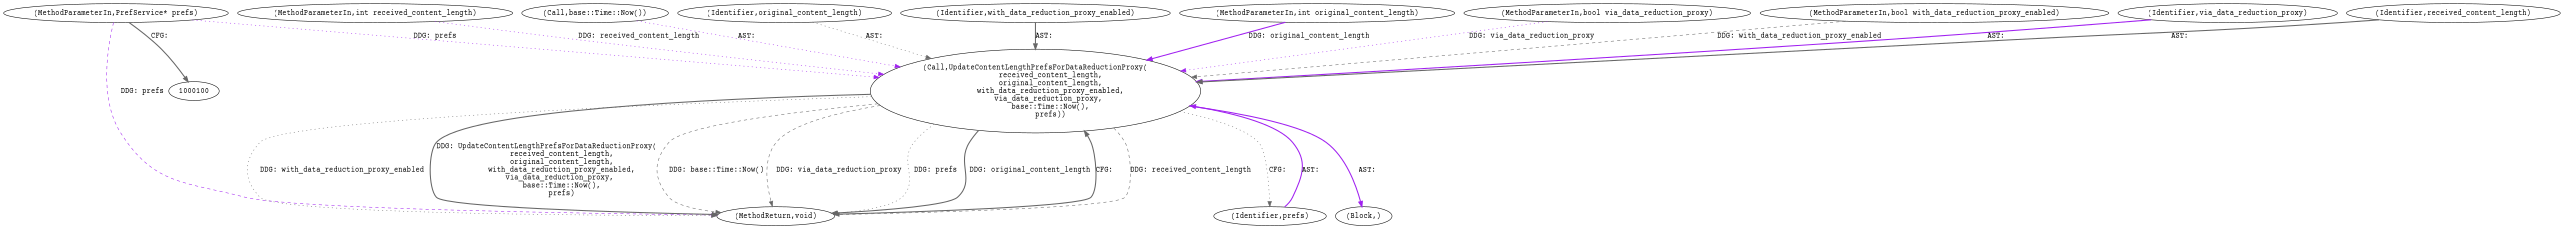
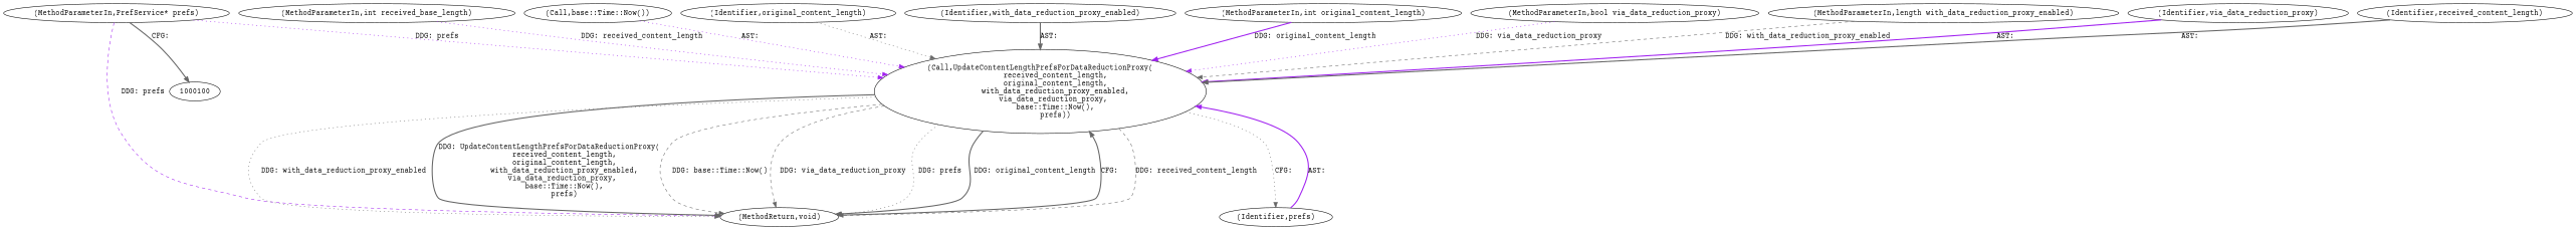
  digraph {
    fontname="Courier Prime"
    node [fontname="Courier Prime"]
    edge [color=gray40 fontname="Courier Prime" style=bold]
    n1 [label="(MethodParameterIn,PrefService* prefs)"]
    n2 [label="(Call,UpdateContentLengthPrefsForDataReductionProxy(\n       received_content_length,\n       original_content_length,\n       with_data_reduction_proxy_enabled,\n      via_data_reduction_proxy,\n       base::Time::Now(),\n       prefs))"]
    n3 [label="(MethodReturn,void)"]
    1000100
    n5 [label="(Identifier,prefs)"]
-   n6 [label="(Block,)"]
-   n7 [label="(MethodParameterIn,int received_content_length)"]
+   n7 [label="(MethodParameterIn,int received_base_length)"]
    n8 [label="(Call,base::Time::Now())"]
    n9 [label="(Identifier,original_content_length)"]
    n10 [label="(Identifier,with_data_reduction_proxy_enabled)"]
    n11 [label="(MethodParameterIn,int original_content_length)"]
    n12 [label="(MethodParameterIn,bool via_data_reduction_proxy)"]
-   n13 [label="(MethodParameterIn,bool with_data_reduction_proxy_enabled)"]
+   n13 [label="(MethodParameterIn,length with_data_reduction_proxy_enabled)"]
    n14 [label="(Identifier,via_data_reduction_proxy)"]
    n15 [label="(Identifier,received_content_length)"]
    n1 -> n2 [color=purple label="DDG: prefs" style=dotted]
    n1 -> n3 [color=purple label="DDG: prefs" style=dashed]
    n1 -> 1000100 [label="CFG: "]
    n2 -> n3 [label="DDG: received_content_length" style=dashed]
    n2 -> n3 [label="DDG: with_data_reduction_proxy_enabled" style=dotted]
    n2 -> n3 [label="DDG: UpdateContentLengthPrefsForDataReductionProxy(\n       received_content_length,\n       original_content_length,\n       with_data_reduction_proxy_enabled,\n      via_data_reduction_proxy,\n       base::Time::Now(),\n       prefs)"]
    n2 -> n3 [label="DDG: base::Time::Now()" style=dashed]
    n2 -> n3 [label="DDG: via_data_reduction_proxy" style=dashed]
    n2 -> n3 [label="DDG: prefs" style=dotted]
    n2 -> n3 [label="DDG: original_content_length"]
    n2 -> n5 [label="CFG: " style=dotted]
-   n2 -> n6 [color=purple label="AST: "]
    n3 -> n2 [label="CFG: "]
    n5 -> n2 [color=purple label="AST: "]
    n7 -> n2 [color=purple label="DDG: received_content_length" style=dotted]
    n8 -> n2 [color=purple label="AST: " style=dotted]
    n9 -> n2 [label="AST: " style=dotted]
    n10 -> n2 [label="AST: "]
    n11 -> n2 [color=purple label="DDG: original_content_length"]
    n12 -> n2 [color=purple label="DDG: via_data_reduction_proxy" style=dotted]
    n13 -> n2 [label="DDG: with_data_reduction_proxy_enabled" style=dashed]
    n14 -> n2 [color=purple label="AST: "]
    n15 -> n2 [label="AST: "]
  }
